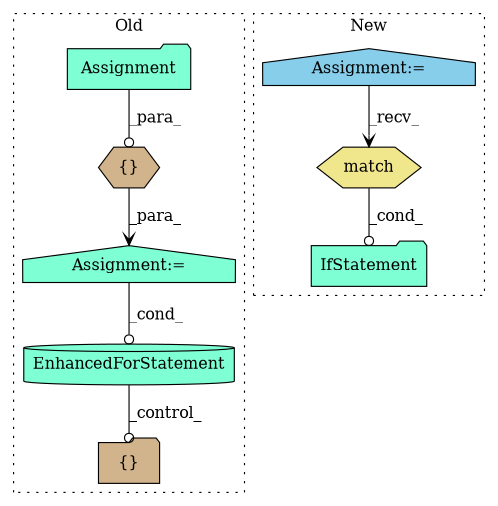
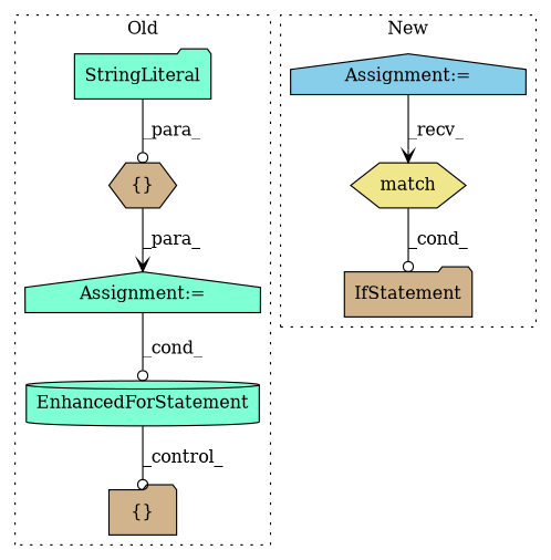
  digraph {
    node [a=4 fillcolor=aquamarine l="61,2" s="31897,31995" shape=folder style=filled]
    edge [arrowhead=odot]
    n1 [fillcolor=tan l="1,1" label="{}" s="31978,31994" shape=hexagon]
-   n2 [a=45 l=9 label=Assignment s=31979]
+   n2 [a=45 l=9 label=StringLiteral s=31979]
    n3 [a=7 label="Assignment:=" shape=house]
    n4 [a=70 label=EnhancedForStatement shape=cylinder]
    n5 [fillcolor=tan l=2 label="{}" s=32125]
    n6 [a=32 fillcolor=khaki l="6,1" label=match s="32060,32079" shape=hexagon]
-   n7 [a=25 l="4,2" label=IfStatement s="32053,32080"]
+   n7 [a=25 fillcolor=tan l="4,2" label=IfStatement s="32053,32080"]
    n8 [a=7 fillcolor=skyblue l=2 label="Assignment:=" s=31137 shape=house]
    subgraph cluster_1 {
      label=Old
      style=dotted
      n1
      n2
      n3
      n4
      n5
    }
    subgraph cluster_2 {
      label=New
      style=dotted
      n6
      n7
      n8
    }
    n1 -> n3 [arrowhead=vee label=_para_]
    n2 -> n1 [label=_para_]
    n3 -> n4 [label=_cond_]
    n4 -> n5 [label=_control_]
    n6 -> n7 [label=_cond_]
    n8 -> n6 [arrowhead=vee label=_recv_]
  }
